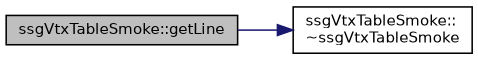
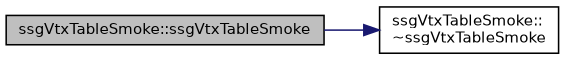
  digraph {
    rankdir=LR
    node [color=black fontname=Helvetica fontsize=10 shape=record style=filled]
-   n1 [fillcolor=grey75 fontcolor=black height=0.2 label="ssgVtxTableSmoke::getLine" width=0.4]
+   n1 [fillcolor=grey75 fontcolor=black height=0.2 label="ssgVtxTableSmoke::ssgVtxTableSmoke" width=0.4]
    n2 [fillcolor=white height=0.2 label="ssgVtxTableSmoke::\l~ssgVtxTableSmoke" width=0.4]
    n1 -> n2 [color=midnightblue fontname=Helvetica fontsize=10 labelfontname=Helvetica labelfontsize=10 style=solid]
  }
